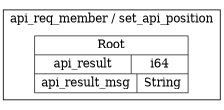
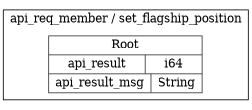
  digraph {
    rankdir=LR
    n1 [color=gray20 label="<Root> Root  | { api_result | <api_result> i64 } | { api_result_msg | <api_result_msg> String }" shape=record style=solid]
    subgraph cluster_1 {
-     label="api_req_member / set_api_position"
+     label="api_req_member / set_flagship_position"
      n1
    }
  }
